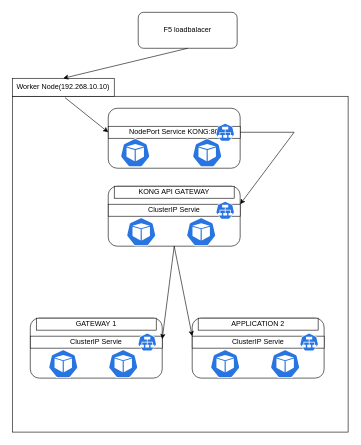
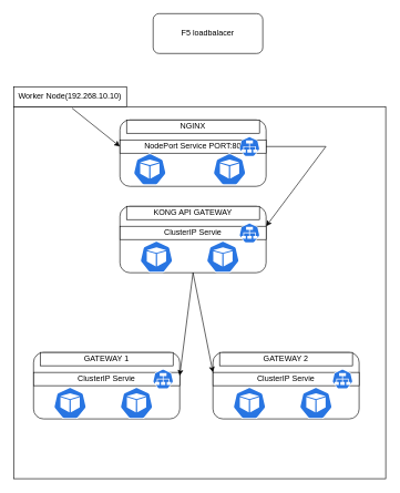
  <mxCell id="0" />
  <mxCell id="1" parent="0" />
  <mxCell id="2" value="" style="whiteSpace=wrap;html=1;aspect=fixed;" vertex="1" parent="1"><mxGeometry x="20" y="160" width="560" height="560" as="geometry" /></mxCell>
  <mxCell id="3" value="" style="rounded=1;whiteSpace=wrap;html=1;" vertex="1" parent="1"><mxGeometry x="180" y="180" width="220" height="100" as="geometry" /></mxCell>
- <mxCell id="4" value="NodePort Service KONG:80" style="rounded=0;whiteSpace=wrap;html=1;" vertex="1" parent="1"><mxGeometry x="180" y="210" width="220" height="20" as="geometry" /></mxCell>
+ <mxCell id="4" value="NodePort Service PORT:80" style="rounded=0;whiteSpace=wrap;html=1;" vertex="1" parent="1"><mxGeometry x="180" y="210" width="220" height="20" as="geometry" /></mxCell>
  <mxCell id="5" value="" style="sketch=0;html=1;dashed=0;whitespace=wrap;fillColor=#2875E2;strokeColor=#ffffff;points=[[0.005,0.63,0],[0.1,0.2,0],[0.9,0.2,0],[0.5,0,0],[0.995,0.63,0],[0.72,0.99,0],[0.5,1,0],[0.28,0.99,0]];shape=mxgraph.kubernetes.icon;prIcon=pod" vertex="1" parent="1"><mxGeometry x="200" y="230" width="50" height="48" as="geometry" /></mxCell>
  <mxCell id="6" value="" style="sketch=0;html=1;dashed=0;whitespace=wrap;fillColor=#2875E2;strokeColor=#ffffff;points=[[0.005,0.63,0],[0.1,0.2,0],[0.9,0.2,0],[0.5,0,0],[0.995,0.63,0],[0.72,0.99,0],[0.5,1,0],[0.28,0.99,0]];shape=mxgraph.kubernetes.icon;prIcon=pod" vertex="1" parent="1"><mxGeometry x="320" y="230" width="50" height="48" as="geometry" /></mxCell>
  <mxCell id="7" value="" style="rounded=1;whiteSpace=wrap;html=1;" vertex="1" parent="1"><mxGeometry x="180" y="310" width="220" height="100" as="geometry" /></mxCell>
  <mxCell id="8" value="ClusterIP Servie" style="rounded=0;whiteSpace=wrap;html=1;" vertex="1" parent="1"><mxGeometry x="180" y="340" width="220" height="20" as="geometry" /></mxCell>
  <mxCell id="9" value="" style="sketch=0;html=1;dashed=0;whitespace=wrap;fillColor=#2875E2;strokeColor=#ffffff;points=[[0.005,0.63,0],[0.1,0.2,0],[0.9,0.2,0],[0.5,0,0],[0.995,0.63,0],[0.72,0.99,0],[0.5,1,0],[0.28,0.99,0]];shape=mxgraph.kubernetes.icon;prIcon=pod" vertex="1" parent="1"><mxGeometry x="210" y="362" width="50" height="48" as="geometry" /></mxCell>
  <mxCell id="10" value="" style="sketch=0;html=1;dashed=0;whitespace=wrap;fillColor=#2875E2;strokeColor=#ffffff;points=[[0.005,0.63,0],[0.1,0.2,0],[0.9,0.2,0],[0.5,0,0],[0.995,0.63,0],[0.72,0.99,0],[0.5,1,0],[0.28,0.99,0]];shape=mxgraph.kubernetes.icon;prIcon=pod" vertex="1" parent="1"><mxGeometry x="310" y="362" width="50" height="48" as="geometry" /></mxCell>
+ <mxCell id="11" value="NGINX" style="rounded=0;whiteSpace=wrap;html=1;" vertex="1" parent="1"><mxGeometry x="190" y="180" width="200" height="20" as="geometry" /></mxCell>
  <mxCell id="12" value="KONG API GATEWAY" style="rounded=0;whiteSpace=wrap;html=1;" vertex="1" parent="1"><mxGeometry x="190" y="310" width="200" height="20" as="geometry" /></mxCell>
  <mxCell id="13" value="" style="sketch=0;html=1;dashed=0;whitespace=wrap;fillColor=#2875E2;strokeColor=#ffffff;points=[[0.005,0.63,0],[0.1,0.2,0],[0.9,0.2,0],[0.5,0,0],[0.995,0.63,0],[0.72,0.99,0],[0.5,1,0],[0.28,0.99,0]];shape=mxgraph.kubernetes.icon;prIcon=svc" vertex="1" parent="1"><mxGeometry x="350" y="335" width="50" height="30" as="geometry" /></mxCell>
  <mxCell id="14" value="" style="sketch=0;html=1;dashed=0;whitespace=wrap;fillColor=#2875E2;strokeColor=#ffffff;points=[[0.005,0.63,0],[0.1,0.2,0],[0.9,0.2,0],[0.5,0,0],[0.995,0.63,0],[0.72,0.99,0],[0.5,1,0],[0.28,0.99,0]];shape=mxgraph.kubernetes.icon;prIcon=svc" vertex="1" parent="1"><mxGeometry x="350" y="205" width="50" height="30" as="geometry" /></mxCell>
  <mxCell id="15" value="" style="group" vertex="1" connectable="0" parent="1"><mxGeometry x="50" y="530" width="220" height="100" as="geometry" /></mxCell>
  <mxCell id="16" value="" style="rounded=1;whiteSpace=wrap;html=1;" vertex="1" parent="15"><mxGeometry width="220" height="100" as="geometry" /></mxCell>
  <mxCell id="17" value="ClusterIP Servie" style="rounded=0;whiteSpace=wrap;html=1;" vertex="1" parent="15"><mxGeometry y="30" width="220" height="20" as="geometry" /></mxCell>
  <mxCell id="18" value="" style="sketch=0;html=1;dashed=0;whitespace=wrap;fillColor=#2875E2;strokeColor=#ffffff;points=[[0.005,0.63,0],[0.1,0.2,0],[0.9,0.2,0],[0.5,0,0],[0.995,0.63,0],[0.72,0.99,0],[0.5,1,0],[0.28,0.99,0]];shape=mxgraph.kubernetes.icon;prIcon=pod" vertex="1" parent="15"><mxGeometry x="30" y="52" width="50" height="48" as="geometry" /></mxCell>
  <mxCell id="19" value="" style="sketch=0;html=1;dashed=0;whitespace=wrap;fillColor=#2875E2;strokeColor=#ffffff;points=[[0.005,0.63,0],[0.1,0.2,0],[0.9,0.2,0],[0.5,0,0],[0.995,0.63,0],[0.72,0.99,0],[0.5,1,0],[0.28,0.99,0]];shape=mxgraph.kubernetes.icon;prIcon=pod" vertex="1" parent="15"><mxGeometry x="130" y="52" width="50" height="48" as="geometry" /></mxCell>
  <mxCell id="20" value="GATEWAY 1" style="rounded=0;whiteSpace=wrap;html=1;" vertex="1" parent="15"><mxGeometry x="10" width="200" height="20" as="geometry" /></mxCell>
  <mxCell id="21" value="" style="sketch=0;html=1;dashed=0;whitespace=wrap;fillColor=#2875E2;strokeColor=#ffffff;points=[[0.005,0.63,0],[0.1,0.2,0],[0.9,0.2,0],[0.5,0,0],[0.995,0.63,0],[0.72,0.99,0],[0.5,1,0],[0.28,0.99,0]];shape=mxgraph.kubernetes.icon;prIcon=svc" vertex="1" parent="15"><mxGeometry x="170" y="25" width="50" height="30" as="geometry" /></mxCell>
  <mxCell id="22" value="" style="group" vertex="1" connectable="0" parent="1"><mxGeometry x="320" y="530" width="220" height="100" as="geometry" /></mxCell>
  <mxCell id="23" value="" style="rounded=1;whiteSpace=wrap;html=1;" vertex="1" parent="22"><mxGeometry width="220" height="100" as="geometry" /></mxCell>
  <mxCell id="24" value="ClusterIP Servie" style="rounded=0;whiteSpace=wrap;html=1;" vertex="1" parent="22"><mxGeometry y="30" width="220" height="20" as="geometry" /></mxCell>
  <mxCell id="25" value="" style="sketch=0;html=1;dashed=0;whitespace=wrap;fillColor=#2875E2;strokeColor=#ffffff;points=[[0.005,0.63,0],[0.1,0.2,0],[0.9,0.2,0],[0.5,0,0],[0.995,0.63,0],[0.72,0.99,0],[0.5,1,0],[0.28,0.99,0]];shape=mxgraph.kubernetes.icon;prIcon=pod" vertex="1" parent="22"><mxGeometry x="30" y="52" width="50" height="48" as="geometry" /></mxCell>
  <mxCell id="26" value="" style="sketch=0;html=1;dashed=0;whitespace=wrap;fillColor=#2875E2;strokeColor=#ffffff;points=[[0.005,0.63,0],[0.1,0.2,0],[0.9,0.2,0],[0.5,0,0],[0.995,0.63,0],[0.72,0.99,0],[0.5,1,0],[0.28,0.99,0]];shape=mxgraph.kubernetes.icon;prIcon=pod" vertex="1" parent="22"><mxGeometry x="130" y="52" width="50" height="48" as="geometry" /></mxCell>
- <mxCell id="27" value="APPLICATION 2" style="rounded=0;whiteSpace=wrap;html=1;" vertex="1" parent="22"><mxGeometry x="10" width="200" height="20" as="geometry" /></mxCell>
+ <mxCell id="27" value="GATEWAY 2" style="rounded=0;whiteSpace=wrap;html=1;" vertex="1" parent="22"><mxGeometry x="10" width="200" height="20" as="geometry" /></mxCell>
  <mxCell id="28" value="" style="sketch=0;html=1;dashed=0;whitespace=wrap;fillColor=#2875E2;strokeColor=#ffffff;points=[[0.005,0.63,0],[0.1,0.2,0],[0.9,0.2,0],[0.5,0,0],[0.995,0.63,0],[0.72,0.99,0],[0.5,1,0],[0.28,0.99,0]];shape=mxgraph.kubernetes.icon;prIcon=svc" vertex="1" parent="22"><mxGeometry x="170" y="25" width="50" height="30" as="geometry" /></mxCell>
  <mxCell id="29" value="Worker Node(192.268.10.10)" style="rounded=0;whiteSpace=wrap;html=1;" vertex="1" parent="1"><mxGeometry x="20" y="130" width="170" height="30" as="geometry" /></mxCell>
  <mxCell id="30" value="F5 loadbalacer" style="rounded=1;whiteSpace=wrap;html=1;" vertex="1" parent="1"><mxGeometry x="230" y="20" width="165" height="60" as="geometry" /></mxCell>
- <mxCell id="31" value="" style="endArrow=classic;html=1;rounded=0;exitX=0.5;exitY=1;exitDx=0;exitDy=0;entryX=0.5;entryY=0;entryDx=0;entryDy=0;" edge="1" parent="1" source="30" target="29"><mxGeometry width="50" height="50" relative="1" as="geometry"><mxPoint x="640" y="410" as="sourcePoint" /><mxPoint x="690" y="360" as="targetPoint" /></mxGeometry></mxCell>
  <mxCell id="32" value="" style="endArrow=classic;html=1;rounded=0;exitX=0.157;exitY=0.004;exitDx=0;exitDy=0;exitPerimeter=0;entryX=0;entryY=0.5;entryDx=0;entryDy=0;" edge="1" parent="1" source="2" target="4"><mxGeometry width="50" height="50" relative="1" as="geometry"><mxPoint x="640" y="410" as="sourcePoint" /><mxPoint x="690" y="360" as="targetPoint" /></mxGeometry></mxCell>
  <mxCell id="33" value="" style="endArrow=classic;html=1;rounded=0;exitX=1;exitY=0.5;exitDx=0;exitDy=0;" edge="1" parent="1" source="4"><mxGeometry width="50" height="50" relative="1" as="geometry"><mxPoint x="640" y="410" as="sourcePoint" /><mxPoint x="400" y="340" as="targetPoint" /><Array as="points"><mxPoint x="490" y="220" /></Array></mxGeometry></mxCell>
  <mxCell id="34" value="" style="endArrow=classic;html=1;rounded=0;exitX=0.5;exitY=1;exitDx=0;exitDy=0;entryX=1;entryY=0.25;entryDx=0;entryDy=0;" edge="1" parent="1" source="7" target="17"><mxGeometry width="50" height="50" relative="1" as="geometry"><mxPoint x="640" y="410" as="sourcePoint" /><mxPoint x="690" y="360" as="targetPoint" /></mxGeometry></mxCell>
  <mxCell id="35" value="" style="endArrow=classic;html=1;rounded=0;exitX=0.5;exitY=1;exitDx=0;exitDy=0;entryX=0;entryY=0;entryDx=0;entryDy=0;" edge="1" parent="1" source="7" target="24"><mxGeometry width="50" height="50" relative="1" as="geometry"><mxPoint x="300" y="420" as="sourcePoint" /><mxPoint x="280" y="575" as="targetPoint" /></mxGeometry></mxCell>
